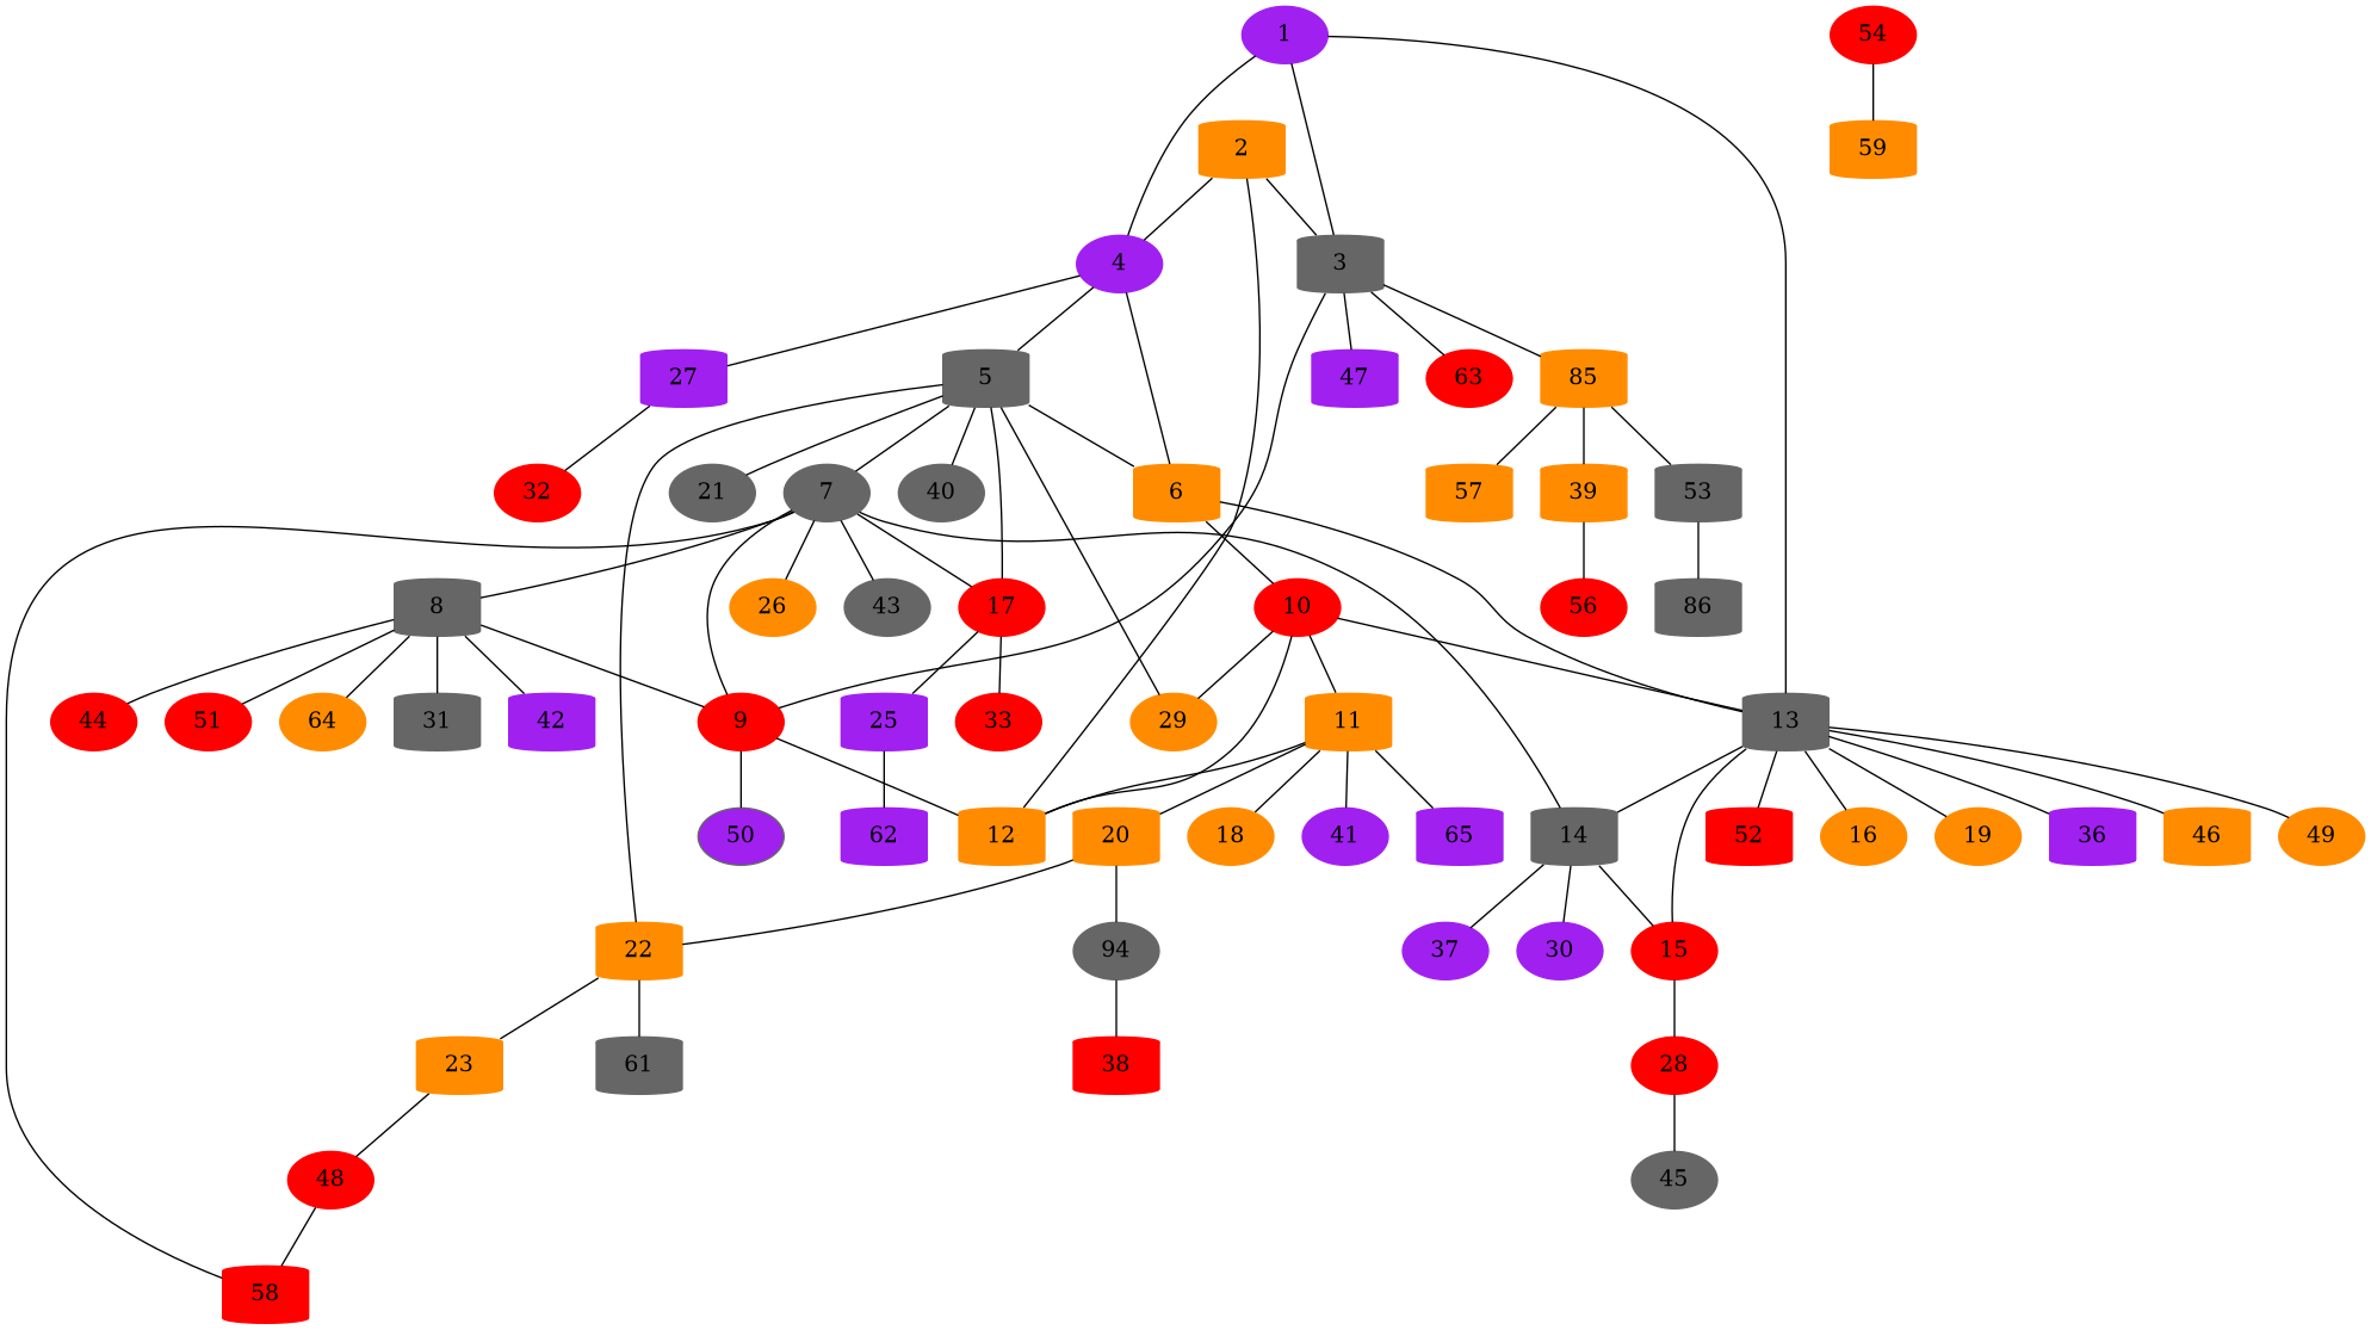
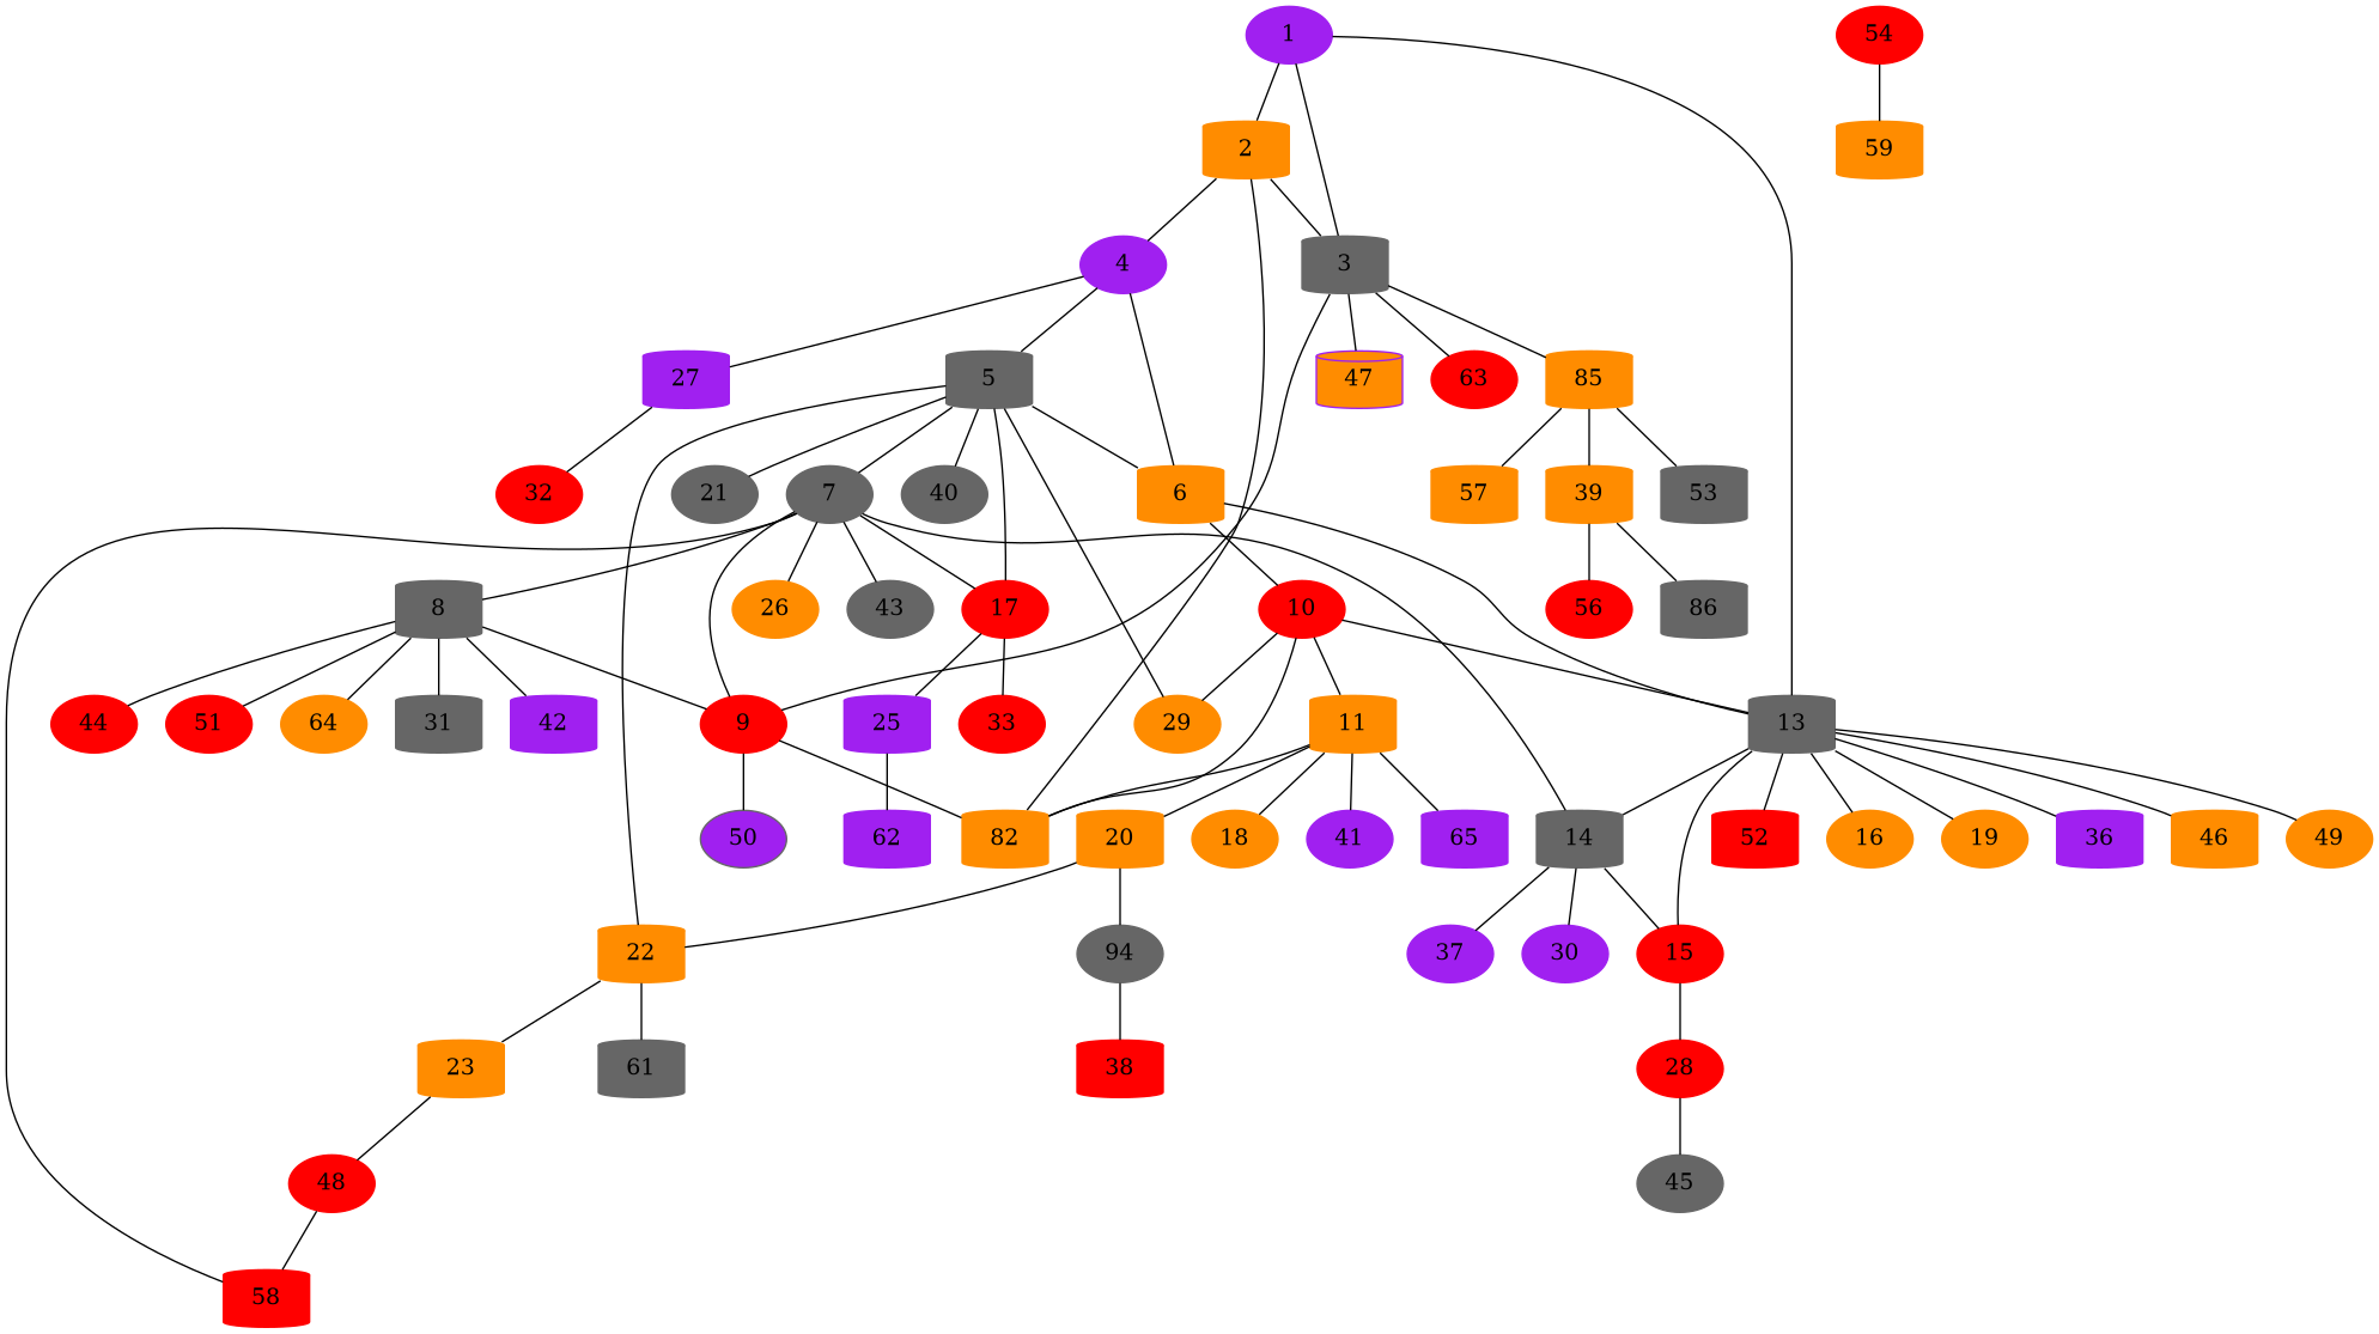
  graph {
    node [color=darkorange shape=ellipse style=filled]
    1 [color=purple]
    2 [shape=cylinder]
    3 [color=gray40 shape=cylinder]
    13 [color=gray40 shape=cylinder]
    4 [color=purple]
-   12 [shape=cylinder]
+   12 [shape=cylinder label=82]
    9 [color=red]
    n8 [label=85 shape=cylinder]
-   47 [color=purple shape=cylinder]
+   47 [color=purple shape=cylinder fillcolor=darkorange]
    63 [color=red]
    14 [color=gray40 shape=cylinder]
    15 [color=red]
    16
    19
    36 [color=purple shape=cylinder]
    46 [shape=cylinder]
    49
    52 [color=red shape=cylinder]
    5 [color=gray40 shape=cylinder]
    6 [shape=cylinder]
    27 [color=purple shape=cylinder]
    50 [color=gray40 fillcolor=purple]
    39 [shape=cylinder]
    53 [color=gray40 shape=cylinder]
    57 [shape=cylinder]
    7 [color=gray40]
    17 [color=red]
    21 [color=gray40]
    22 [shape=cylinder]
    29
    40 [color=gray40]
    10 [color=red]
    32 [color=red]
    8 [color=gray40 shape=cylinder]
    26
    43 [color=gray40]
    58 [color=red shape=cylinder]
    25 [color=purple shape=cylinder]
    33 [color=red]
    23 [shape=cylinder]
    61 [color=gray40 shape=cylinder]
    11 [shape=cylinder]
    31 [color=gray40 shape=cylinder]
    42 [color=purple shape=cylinder]
    44 [color=red]
    51 [color=red]
    64
    30 [color=purple]
    37 [color=purple]
    18
    20 [shape=cylinder]
    41 [color=purple]
    65 [color=purple shape=cylinder]
    n54 [color=gray40 label=94]
    28 [color=red]
    45 [color=gray40]
    62 [color=purple shape=cylinder]
    38 [color=red shape=cylinder]
    48 [color=red]
    54 [color=red]
    59 [shape=cylinder]
    56 [color=red]
    n63 [color=gray40 label=86 shape=cylinder]
-   1 -- 4
+   1 -- 2
    1 -- 3
    1 -- 13
    2 -- 3
    2 -- 4
    2 -- 12
    3 -- 9
    3 -- n8
    3 -- 47
    3 -- 63
    13 -- 14
    13 -- 15
    13 -- 16
    13 -- 19
    13 -- 36
    13 -- 46
    13 -- 49
    13 -- 52
    4 -- 5
    4 -- 6
    4 -- 27
    9 -- 12
    9 -- 50
    n8 -- 39
    n8 -- 53
    n8 -- 57
    14 -- 15
    14 -- 30
    14 -- 37
    15 -- 28
    5 -- 6
    5 -- 7
    5 -- 17
    5 -- 21
    5 -- 22
    5 -- 29
    5 -- 40
    6 -- 13
    6 -- 10
    27 -- 32
    39 -- 56
-   53 -- n63
+   39 -- n63
    7 -- 9
    7 -- 14
    7 -- 17
    7 -- 8
    7 -- 26
    7 -- 43
    7 -- 58
    17 -- 25
    17 -- 33
    22 -- 23
    22 -- 61
    10 -- 13
    10 -- 12
    10 -- 29
    10 -- 11
    8 -- 9
    8 -- 31
    8 -- 42
    8 -- 44
    8 -- 51
    8 -- 64
    25 -- 62
    23 -- 48
    11 -- 12
    11 -- 18
    11 -- 20
    11 -- 41
    11 -- 65
    20 -- 22
    20 -- n54
    n54 -- 38
    28 -- 45
    48 -- 58
    54 -- 59
  }
